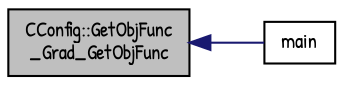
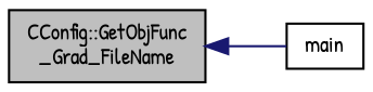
  digraph {
    rankdir=LR
    fontname="Patrick Hand"
    node [color=black fontname="Patrick Hand" fontsize=10 shape=record style=filled]
-   n1 [fillcolor=grey75 fontcolor=black height=0.2 label="CConfig::GetObjFunc\l_Grad_GetObjFunc" width=0.4]
+   n1 [fillcolor=grey75 fontcolor=black height=0.2 label="CConfig::GetObjFunc\l_Grad_FileName" width=0.4]
    n2 [fillcolor=white height=0.2 label=main width=0.4]
    n1 -> n2 [color=midnightblue dir=back fontname="Patrick Hand" fontsize=10 labelfontname=Helvetica labelfontsize=10 style=solid]
  }
